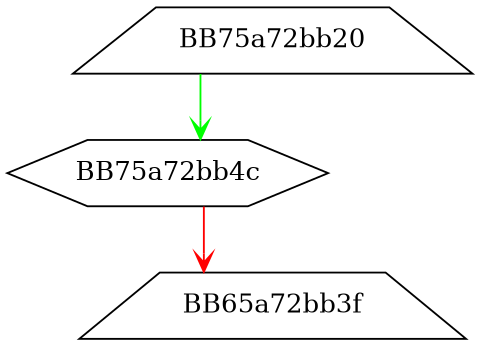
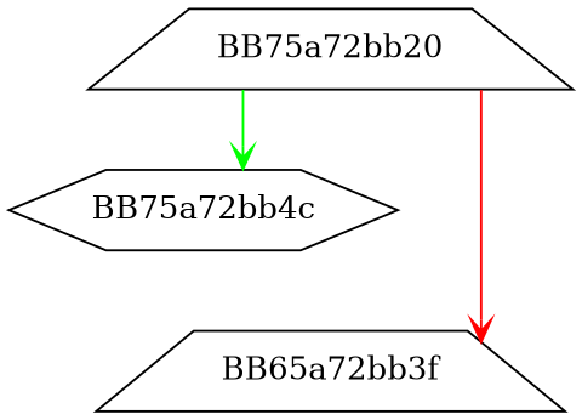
  digraph {
    splines=ortho
    node [shape=trapezium]
    edge [arrowhead=vee]
    BB75a72bb4c [shape=hexagon]
    BB75a72bb20
    n3 [label=BB65a72bb3f]
    BB75a72bb20 -> BB75a72bb4c [color=green]
-   BB75a72bb4c -> n3 [color=red]
+   BB75a72bb20 -> n3 [color=red]
  }
